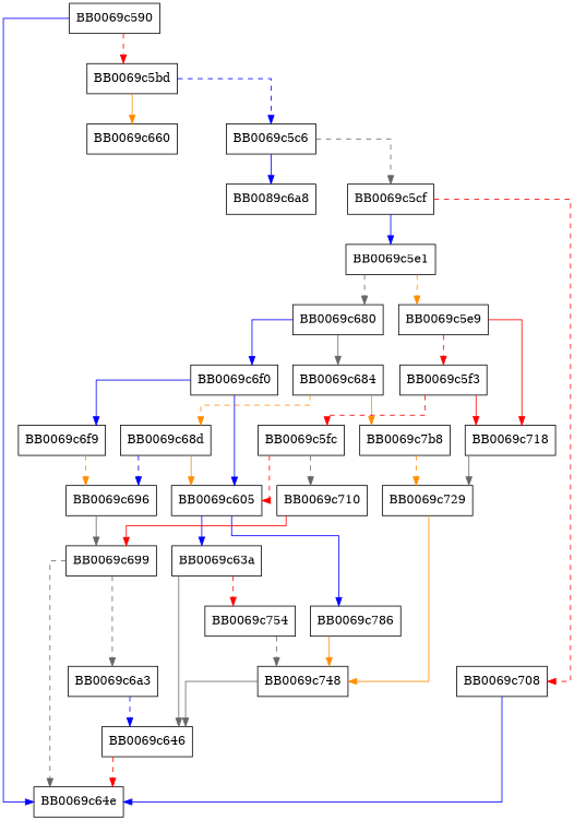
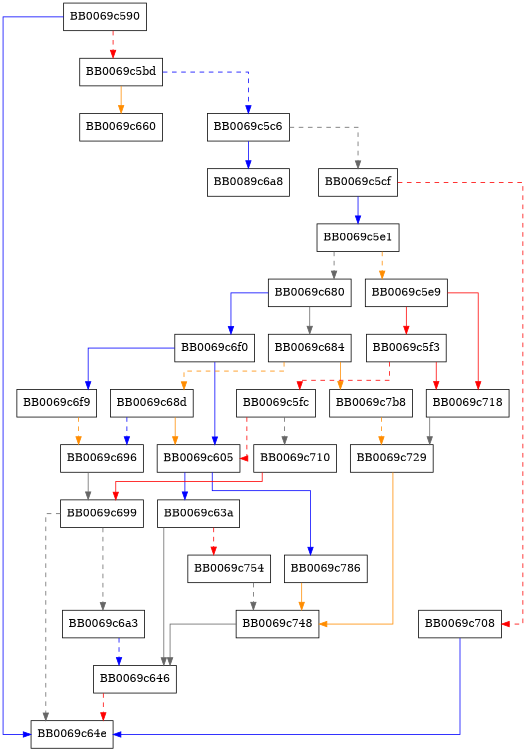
  digraph {
    splines=ortho
    node [shape=box]
    edge [color=blue style=solid]
    BB0069c590
    BB0069c64e
    BB0069c5bd
    BB0069c660
    BB0069c5c6
    n6 [label=BB0089c6a8]
    BB0069c5cf
    BB0069c708
    BB0069c5e1
    BB0069c680
    BB0069c5e9
    BB0069c6f0
    BB0069c684
    BB0069c718
    BB0069c5f3
    BB0069c605
    BB0069c6f9
    BB0069c7b8
    BB0069c68d
    BB0069c729
    BB0069c5fc
    BB0069c748
    BB0069c710
    BB0069c699
    BB0069c786
    BB0069c63a
    BB0069c6a3
    BB0069c754
    BB0069c646
    BB0069c696
    BB0069c590 -> BB0069c64e
    BB0069c590 -> BB0069c5bd [color=red style=dashed]
    BB0069c5bd -> BB0069c660 [color=darkorange]
    BB0069c5bd -> BB0069c5c6 [style=dashed]
    BB0069c5c6 -> n6
    BB0069c5c6 -> BB0069c5cf [color=gray40 style=dashed]
    BB0069c5cf -> BB0069c708 [color=red style=dashed]
    BB0069c5cf -> BB0069c5e1
    BB0069c708 -> BB0069c64e
    BB0069c5e1 -> BB0069c680 [color=gray40 style=dashed]
    BB0069c5e1 -> BB0069c5e9 [color=darkorange style=dashed]
    BB0069c680 -> BB0069c6f0
    BB0069c680 -> BB0069c684 [color=gray40]
    BB0069c5e9 -> BB0069c718 [color=red]
-   BB0069c5e9 -> BB0069c5f3 [color=red style=dashed]
+   BB0069c5e9 -> BB0069c5f3 [color=red]
    BB0069c6f0 -> BB0069c605
    BB0069c6f0 -> BB0069c6f9
    BB0069c684 -> BB0069c7b8 [color=darkorange]
    BB0069c684 -> BB0069c68d [color=darkorange style=dashed]
    BB0069c718 -> BB0069c729 [color=gray40]
    BB0069c5f3 -> BB0069c718 [color=red]
    BB0069c5f3 -> BB0069c5fc [color=red style=dashed]
    BB0069c605 -> BB0069c786
    BB0069c605 -> BB0069c63a
    BB0069c6f9 -> BB0069c696 [color=darkorange style=dashed]
    BB0069c7b8 -> BB0069c729 [color=darkorange style=dashed]
    BB0069c68d -> BB0069c605 [color=darkorange]
    BB0069c68d -> BB0069c696 [style=dashed]
    BB0069c729 -> BB0069c748 [color=darkorange]
    BB0069c5fc -> BB0069c605 [color=red style=dashed]
    BB0069c5fc -> BB0069c710 [color=gray40 style=dashed]
    BB0069c748 -> BB0069c646 [color=gray40]
    BB0069c710 -> BB0069c699 [color=red]
    BB0069c699 -> BB0069c64e [color=gray40 style=dashed]
    BB0069c699 -> BB0069c6a3 [color=gray40 style=dashed]
    BB0069c786 -> BB0069c748 [color=darkorange]
    BB0069c63a -> BB0069c754 [color=red style=dashed]
    BB0069c63a -> BB0069c646 [color=gray40]
    BB0069c6a3 -> BB0069c646 [style=dashed]
    BB0069c754 -> BB0069c748 [color=gray40 style=dashed]
    BB0069c646 -> BB0069c64e [color=red style=dashed]
    BB0069c696 -> BB0069c699 [color=gray40]
  }
